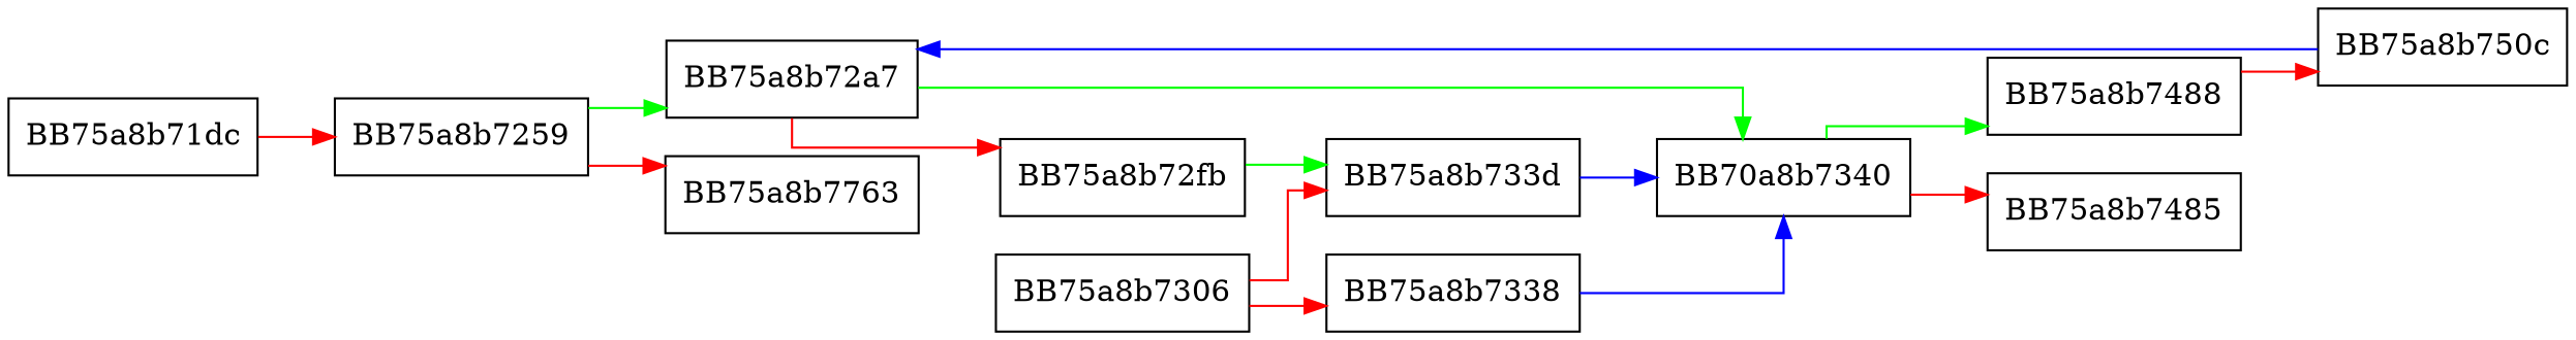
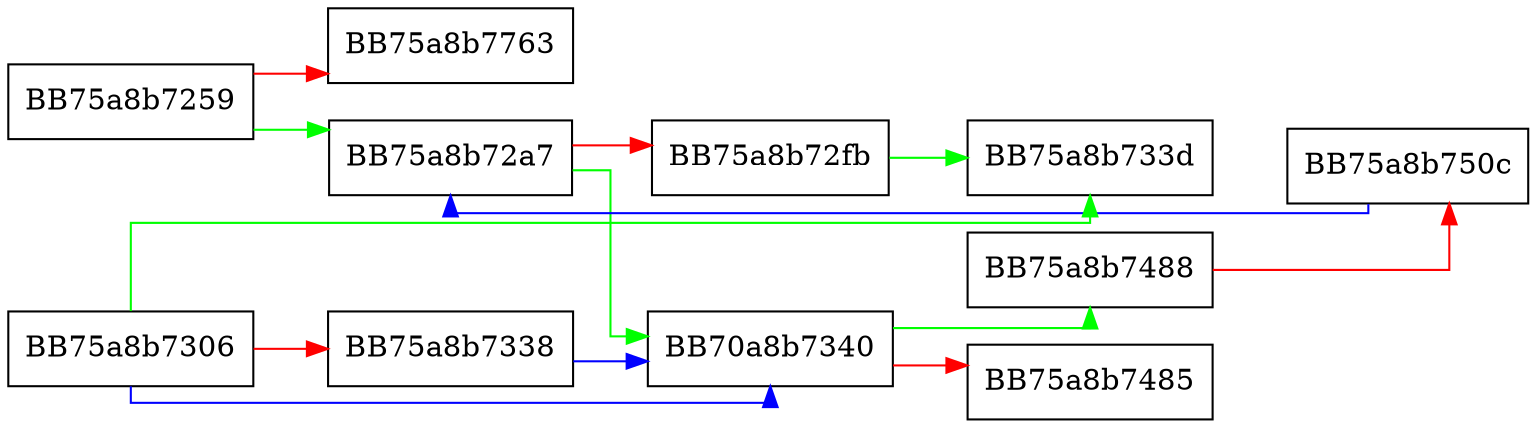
  digraph {
    rankdir=LR
    splines=ortho
    node [shape=box]
    edge [color=red]
-   BB75a8b71dc
    BB75a8b7259
    BB75a8b72a7
    n4 [label=BB75a8b7763]
    n5 [label=BB70a8b7340]
    BB75a8b72fb
    BB75a8b7488
    BB75a8b7485
    BB75a8b733d
    BB75a8b750c
    BB75a8b7306
    BB75a8b7338
-   BB75a8b71dc -> BB75a8b7259
    BB75a8b7259 -> BB75a8b72a7 [color=green]
    BB75a8b7259 -> n4
    BB75a8b72a7 -> n5 [color=green]
    BB75a8b72a7 -> BB75a8b72fb
    n5 -> BB75a8b7488 [color=green]
    n5 -> BB75a8b7485
    BB75a8b72fb -> BB75a8b733d [color=green]
    BB75a8b7488 -> BB75a8b750c
-   BB75a8b733d -> n5 [color=blue]
+   BB75a8b7306 -> n5 [color=blue]
    BB75a8b750c -> BB75a8b72a7 [color=blue]
-   BB75a8b7306 -> BB75a8b733d
+   BB75a8b7306 -> BB75a8b733d [color=green]
    BB75a8b7306 -> BB75a8b7338
    BB75a8b7338 -> n5 [color=blue]
  }
